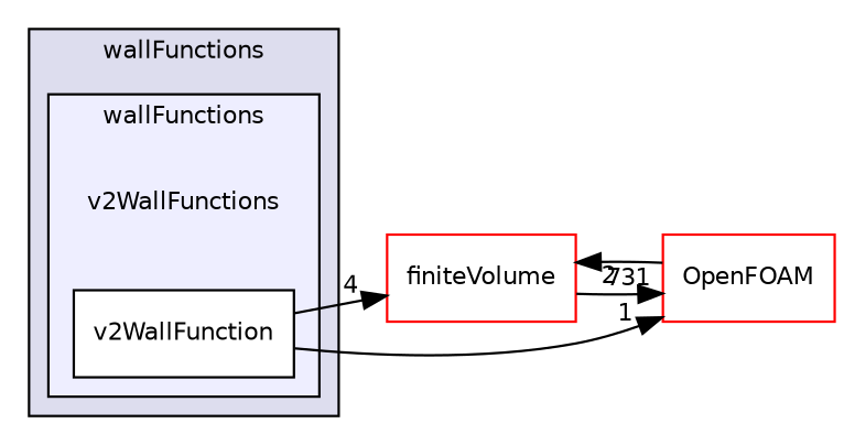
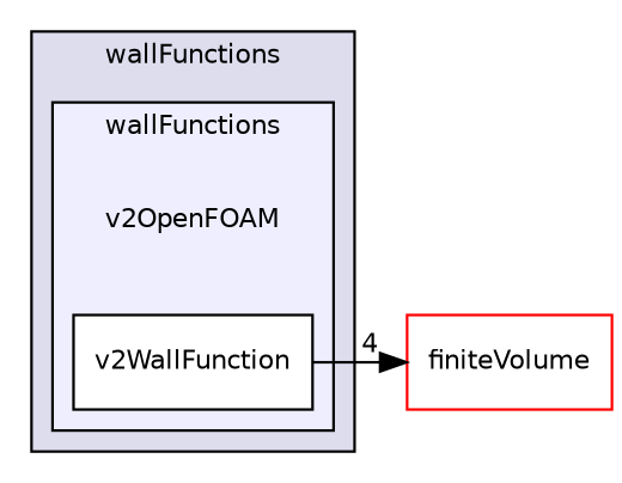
  digraph {
    compound=true
    rankdir=LR
    node [fontname=Helvetica fontsize=10 shape=box color=red]
    edge [labeldistance=1.5 labelfontname=Helvetica labelfontsize=10]
-   n1 [label=v2WallFunctions shape=plaintext color=""]
+   n1 [label=v2OpenFOAM shape=plaintext color=""]
    n2 [color=black fillcolor=white label=v2WallFunction style=filled]
    n3 [label=finiteVolume]
-   n4 [label=OpenFOAM]
    subgraph cluster_1 {
      bgcolor="#ddddee"
      fontname=Helvetica
      fontsize=10
      label=wallFunctions
      pencolor=black
      subgraph cluster_2 {
        bgcolor="#eeeeff"
        fontname=Helvetica
        fontsize=10
        pencolor=black
        n1
        n2
      }
    }
    n2 -> n3 [headlabel=4]
-   n2 -> n4 [headlabel=1]
-   n3 -> n4 [headlabel=731]
-   n4 -> n3 [headlabel=2]
  }
